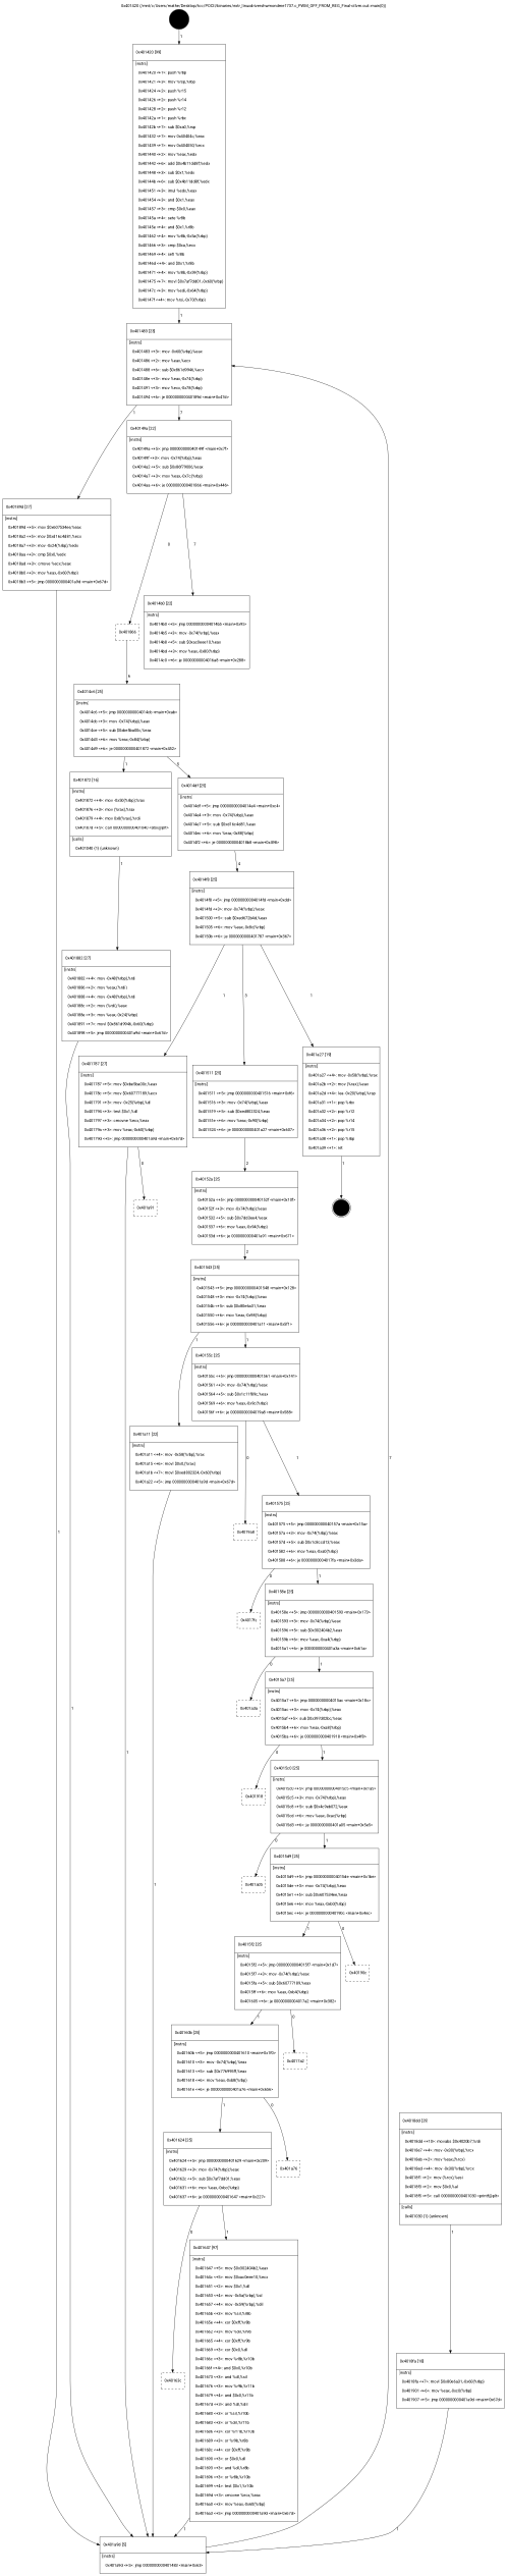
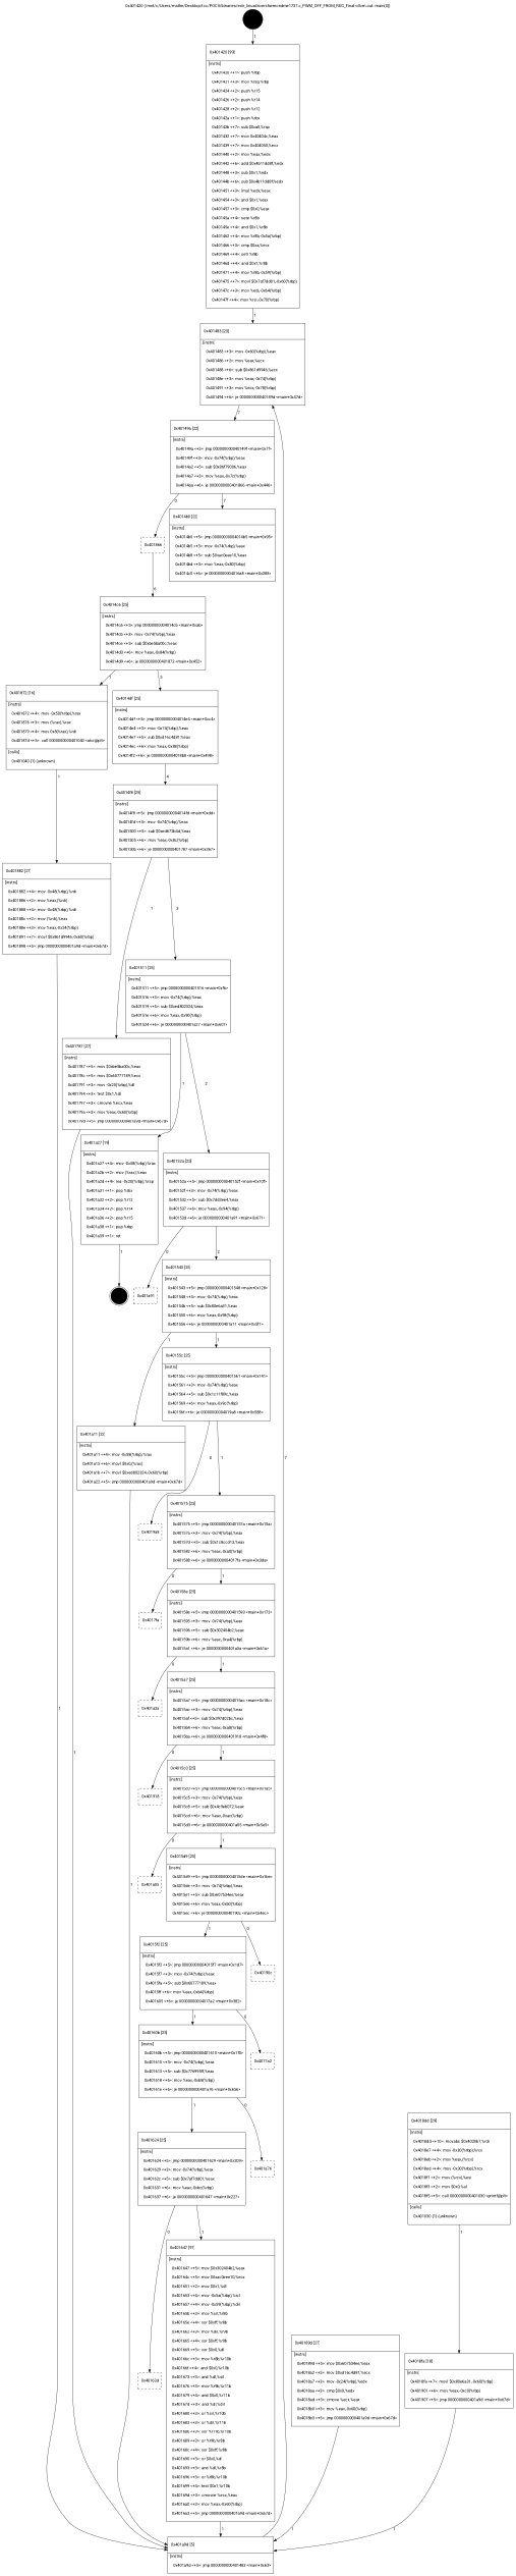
  digraph {
    fontname=Roboto
    label="0x401420 (/mnt/c/Users/mathe/Desktop/tcc/POCII/binaries/extr_linuxdrivershwmondme1737.c_PWM_OFF_FROM_REG_Final-ollvm.out::main(0))"
    labelloc=t
    node [fontname=Roboto shape=record]
    edge [fontname=Roboto]
    Entry [fillcolor=black height=0.3 shape=circle style=filled width=0.3]
    n2 [label="{\n     0x401420 [99]\l\n     | [instrs]\l\n     &nbsp;&nbsp;0x401420 \<+1\>: push %rbp\l\n     &nbsp;&nbsp;0x401421 \<+3\>: mov %rsp,%rbp\l\n     &nbsp;&nbsp;0x401424 \<+2\>: push %r15\l\n     &nbsp;&nbsp;0x401426 \<+2\>: push %r14\l\n     &nbsp;&nbsp;0x401428 \<+2\>: push %r12\l\n     &nbsp;&nbsp;0x40142a \<+1\>: push %rbx\l\n     &nbsp;&nbsp;0x40142b \<+7\>: sub $0xa0,%rsp\l\n     &nbsp;&nbsp;0x401432 \<+7\>: mov 0x40404c,%eax\l\n     &nbsp;&nbsp;0x401439 \<+7\>: mov 0x404050,%ecx\l\n     &nbsp;&nbsp;0x401440 \<+2\>: mov %eax,%edx\l\n     &nbsp;&nbsp;0x401442 \<+6\>: add $0x4b11dd8f,%edx\l\n     &nbsp;&nbsp;0x401448 \<+3\>: sub $0x1,%edx\l\n     &nbsp;&nbsp;0x40144b \<+6\>: sub $0x4b11dd8f,%edx\l\n     &nbsp;&nbsp;0x401451 \<+3\>: imul %edx,%eax\l\n     &nbsp;&nbsp;0x401454 \<+3\>: and $0x1,%eax\l\n     &nbsp;&nbsp;0x401457 \<+3\>: cmp $0x0,%eax\l\n     &nbsp;&nbsp;0x40145a \<+4\>: sete %r8b\l\n     &nbsp;&nbsp;0x40145e \<+4\>: and $0x1,%r8b\l\n     &nbsp;&nbsp;0x401462 \<+4\>: mov %r8b,-0x5a(%rbp)\l\n     &nbsp;&nbsp;0x401466 \<+3\>: cmp $0xa,%ecx\l\n     &nbsp;&nbsp;0x401469 \<+4\>: setl %r8b\l\n     &nbsp;&nbsp;0x40146d \<+4\>: and $0x1,%r8b\l\n     &nbsp;&nbsp;0x401471 \<+4\>: mov %r8b,-0x59(%rbp)\l\n     &nbsp;&nbsp;0x401475 \<+7\>: movl $0x7af7dd01,-0x60(%rbp)\l\n     &nbsp;&nbsp;0x40147c \<+3\>: mov %edi,-0x64(%rbp)\l\n     &nbsp;&nbsp;0x40147f \<+4\>: mov %rsi,-0x70(%rbp)\l\n  }"]
    n3 [label="{\n     0x401483 [23]\l\n     | [instrs]\l\n     &nbsp;&nbsp;0x401483 \<+3\>: mov -0x60(%rbp),%eax\l\n     &nbsp;&nbsp;0x401486 \<+2\>: mov %eax,%ecx\l\n     &nbsp;&nbsp;0x401488 \<+6\>: sub $0x861d9946,%ecx\l\n     &nbsp;&nbsp;0x40148e \<+3\>: mov %eax,-0x74(%rbp)\l\n     &nbsp;&nbsp;0x401491 \<+3\>: mov %ecx,-0x78(%rbp)\l\n     &nbsp;&nbsp;0x401494 \<+6\>: je 000000000040189d \<main+0x47d\>\l\n  }"]
    n4 [label="{\n     0x40189d [27]\l\n     | [instrs]\l\n     &nbsp;&nbsp;0x40189d \<+5\>: mov $0x607534ee,%eax\l\n     &nbsp;&nbsp;0x4018a2 \<+5\>: mov $0xd16c4d81,%ecx\l\n     &nbsp;&nbsp;0x4018a7 \<+3\>: mov -0x24(%rbp),%edx\l\n     &nbsp;&nbsp;0x4018aa \<+3\>: cmp $0x0,%edx\l\n     &nbsp;&nbsp;0x4018ad \<+3\>: cmove %ecx,%eax\l\n     &nbsp;&nbsp;0x4018b0 \<+3\>: mov %eax,-0x60(%rbp)\l\n     &nbsp;&nbsp;0x4018b3 \<+5\>: jmp 0000000000401a9d \<main+0x67d\>\l\n  }"]
    n5 [label="{\n     0x40149a [22]\l\n     | [instrs]\l\n     &nbsp;&nbsp;0x40149a \<+5\>: jmp 000000000040149f \<main+0x7f\>\l\n     &nbsp;&nbsp;0x40149f \<+3\>: mov -0x74(%rbp),%eax\l\n     &nbsp;&nbsp;0x4014a2 \<+5\>: sub $0x86f79006,%eax\l\n     &nbsp;&nbsp;0x4014a7 \<+3\>: mov %eax,-0x7c(%rbp)\l\n     &nbsp;&nbsp;0x4014aa \<+6\>: je 0000000000401866 \<main+0x446\>\l\n  }"]
    n6 [label="{\n     0x401a9d [5]\l\n     | [instrs]\l\n     &nbsp;&nbsp;0x401a9d \<+5\>: jmp 0000000000401483 \<main+0x63\>\l\n  }"]
    n7 [label="{\n     0x401866\l\n  }" style=dashed]
    n8 [label="{\n     0x4014b0 [22]\l\n     | [instrs]\l\n     &nbsp;&nbsp;0x4014b0 \<+5\>: jmp 00000000004014b5 \<main+0x95\>\l\n     &nbsp;&nbsp;0x4014b5 \<+3\>: mov -0x74(%rbp),%eax\l\n     &nbsp;&nbsp;0x4014b8 \<+5\>: sub $0xac0eee10,%eax\l\n     &nbsp;&nbsp;0x4014bd \<+3\>: mov %eax,-0x80(%rbp)\l\n     &nbsp;&nbsp;0x4014c0 \<+6\>: je 00000000004016a8 \<main+0x288\>\l\n  }"]
    n9 [label="{\n     0x4014c6 [25]\l\n     | [instrs]\l\n     &nbsp;&nbsp;0x4014c6 \<+5\>: jmp 00000000004014cb \<main+0xab\>\l\n     &nbsp;&nbsp;0x4014cb \<+3\>: mov -0x74(%rbp),%eax\l\n     &nbsp;&nbsp;0x4014ce \<+5\>: sub $0xbe5ba00c,%eax\l\n     &nbsp;&nbsp;0x4014d3 \<+6\>: mov %eax,-0x84(%rbp)\l\n     &nbsp;&nbsp;0x4014d9 \<+6\>: je 0000000000401872 \<main+0x452\>\l\n  }"]
    Exit [fillcolor=black height=0.3 peripheries=2 shape=circle style=filled width=0.3]
    n11 [label="{\n     0x401872 [16]\l\n     | [instrs]\l\n     &nbsp;&nbsp;0x401872 \<+4\>: mov -0x50(%rbp),%rax\l\n     &nbsp;&nbsp;0x401876 \<+3\>: mov (%rax),%rax\l\n     &nbsp;&nbsp;0x401879 \<+4\>: mov 0x8(%rax),%rdi\l\n     &nbsp;&nbsp;0x40187d \<+5\>: call 0000000000401040 \<atoi@plt\>\l\n     | [calls]\l\n     &nbsp;&nbsp;0x401040 \{1\} (unknown)\l\n  }"]
    n12 [label="{\n     0x4014df [25]\l\n     | [instrs]\l\n     &nbsp;&nbsp;0x4014df \<+5\>: jmp 00000000004014e4 \<main+0xc4\>\l\n     &nbsp;&nbsp;0x4014e4 \<+3\>: mov -0x74(%rbp),%eax\l\n     &nbsp;&nbsp;0x4014e7 \<+5\>: sub $0xd16c4d81,%eax\l\n     &nbsp;&nbsp;0x4014ec \<+6\>: mov %eax,-0x88(%rbp)\l\n     &nbsp;&nbsp;0x4014f2 \<+6\>: je 00000000004018b8 \<main+0x498\>\l\n  }"]
    n13 [label="{\n     0x4018fa [18]\l\n     | [instrs]\l\n     &nbsp;&nbsp;0x4018fa \<+7\>: movl $0x80e6a31,-0x60(%rbp)\l\n     &nbsp;&nbsp;0x401901 \<+6\>: mov %eax,-0xc0(%rbp)\l\n     &nbsp;&nbsp;0x401907 \<+5\>: jmp 0000000000401a9d \<main+0x67d\>\l\n  }"]
    n14 [label="{\n     0x401882 [27]\l\n     | [instrs]\l\n     &nbsp;&nbsp;0x401882 \<+4\>: mov -0x48(%rbp),%rdi\l\n     &nbsp;&nbsp;0x401886 \<+2\>: mov %eax,(%rdi)\l\n     &nbsp;&nbsp;0x401888 \<+4\>: mov -0x48(%rbp),%rdi\l\n     &nbsp;&nbsp;0x40188c \<+2\>: mov (%rdi),%eax\l\n     &nbsp;&nbsp;0x40188e \<+3\>: mov %eax,-0x24(%rbp)\l\n     &nbsp;&nbsp;0x401891 \<+7\>: movl $0x861d9946,-0x60(%rbp)\l\n     &nbsp;&nbsp;0x401898 \<+5\>: jmp 0000000000401a9d \<main+0x67d\>\l\n  }"]
    n15 [label="{\n     0x4014f8 [25]\l\n     | [instrs]\l\n     &nbsp;&nbsp;0x4014f8 \<+5\>: jmp 00000000004014fd \<main+0xdd\>\l\n     &nbsp;&nbsp;0x4014fd \<+3\>: mov -0x74(%rbp),%eax\l\n     &nbsp;&nbsp;0x401500 \<+5\>: sub $0xed672b4d,%eax\l\n     &nbsp;&nbsp;0x401505 \<+6\>: mov %eax,-0x8c(%rbp)\l\n     &nbsp;&nbsp;0x40150b \<+6\>: je 0000000000401787 \<main+0x367\>\l\n  }"]
    n16 [label="{\n     0x4018dd [29]\l\n     | [instrs]\l\n     &nbsp;&nbsp;0x4018dd \<+10\>: movabs $0x4020b7,%rdi\l\n     &nbsp;&nbsp;0x4018e7 \<+4\>: mov -0x30(%rbp),%rcx\l\n     &nbsp;&nbsp;0x4018eb \<+2\>: mov %eax,(%rcx)\l\n     &nbsp;&nbsp;0x4018ed \<+4\>: mov -0x30(%rbp),%rcx\l\n     &nbsp;&nbsp;0x4018f1 \<+2\>: mov (%rcx),%esi\l\n     &nbsp;&nbsp;0x4018f3 \<+2\>: mov $0x0,%al\l\n     &nbsp;&nbsp;0x4018f5 \<+5\>: call 0000000000401030 \<printf@plt\>\l\n     | [calls]\l\n     &nbsp;&nbsp;0x401030 \{1\} (unknown)\l\n  }"]
    n17 [label="{\n     0x401787 [27]\l\n     | [instrs]\l\n     &nbsp;&nbsp;0x401787 \<+5\>: mov $0xbe5ba00c,%eax\l\n     &nbsp;&nbsp;0x40178c \<+5\>: mov $0x60777189,%ecx\l\n     &nbsp;&nbsp;0x401791 \<+3\>: mov -0x25(%rbp),%dl\l\n     &nbsp;&nbsp;0x401794 \<+3\>: test $0x1,%dl\l\n     &nbsp;&nbsp;0x401797 \<+3\>: cmovne %ecx,%eax\l\n     &nbsp;&nbsp;0x40179a \<+3\>: mov %eax,-0x60(%rbp)\l\n     &nbsp;&nbsp;0x40179d \<+5\>: jmp 0000000000401a9d \<main+0x67d\>\l\n  }"]
    n18 [label="{\n     0x401511 [25]\l\n     | [instrs]\l\n     &nbsp;&nbsp;0x401511 \<+5\>: jmp 0000000000401516 \<main+0xf6\>\l\n     &nbsp;&nbsp;0x401516 \<+3\>: mov -0x74(%rbp),%eax\l\n     &nbsp;&nbsp;0x401519 \<+5\>: sub $0xed802324,%eax\l\n     &nbsp;&nbsp;0x40151e \<+6\>: mov %eax,-0x90(%rbp)\l\n     &nbsp;&nbsp;0x401524 \<+6\>: je 0000000000401a27 \<main+0x607\>\l\n  }"]
    n19 [label="{\n     0x401a27 [19]\l\n     | [instrs]\l\n     &nbsp;&nbsp;0x401a27 \<+4\>: mov -0x58(%rbp),%rax\l\n     &nbsp;&nbsp;0x401a2b \<+2\>: mov (%rax),%eax\l\n     &nbsp;&nbsp;0x401a2d \<+4\>: lea -0x20(%rbp),%rsp\l\n     &nbsp;&nbsp;0x401a31 \<+1\>: pop %rbx\l\n     &nbsp;&nbsp;0x401a32 \<+2\>: pop %r12\l\n     &nbsp;&nbsp;0x401a34 \<+2\>: pop %r14\l\n     &nbsp;&nbsp;0x401a36 \<+2\>: pop %r15\l\n     &nbsp;&nbsp;0x401a38 \<+1\>: pop %rbp\l\n     &nbsp;&nbsp;0x401a39 \<+1\>: ret\l\n  }"]
    n20 [label="{\n     0x40152a [25]\l\n     | [instrs]\l\n     &nbsp;&nbsp;0x40152a \<+5\>: jmp 000000000040152f \<main+0x10f\>\l\n     &nbsp;&nbsp;0x40152f \<+3\>: mov -0x74(%rbp),%eax\l\n     &nbsp;&nbsp;0x401532 \<+5\>: sub $0x7dd3ee4,%eax\l\n     &nbsp;&nbsp;0x401537 \<+6\>: mov %eax,-0x94(%rbp)\l\n     &nbsp;&nbsp;0x40153d \<+6\>: je 0000000000401a91 \<main+0x671\>\l\n  }"]
    n21 [label="{\n     0x401a91\l\n  }" style=dashed]
    n22 [label="{\n     0x401543 [25]\l\n     | [instrs]\l\n     &nbsp;&nbsp;0x401543 \<+5\>: jmp 0000000000401548 \<main+0x128\>\l\n     &nbsp;&nbsp;0x401548 \<+3\>: mov -0x74(%rbp),%eax\l\n     &nbsp;&nbsp;0x40154b \<+5\>: sub $0x80e6a31,%eax\l\n     &nbsp;&nbsp;0x401550 \<+6\>: mov %eax,-0x98(%rbp)\l\n     &nbsp;&nbsp;0x401556 \<+6\>: je 0000000000401a11 \<main+0x5f1\>\l\n  }"]
    n23 [label="{\n     0x401a11 [22]\l\n     | [instrs]\l\n     &nbsp;&nbsp;0x401a11 \<+4\>: mov -0x58(%rbp),%rax\l\n     &nbsp;&nbsp;0x401a15 \<+6\>: movl $0x0,(%rax)\l\n     &nbsp;&nbsp;0x401a1b \<+7\>: movl $0xed802324,-0x60(%rbp)\l\n     &nbsp;&nbsp;0x401a22 \<+5\>: jmp 0000000000401a9d \<main+0x67d\>\l\n  }"]
    n24 [label="{\n     0x40155c [25]\l\n     | [instrs]\l\n     &nbsp;&nbsp;0x40155c \<+5\>: jmp 0000000000401561 \<main+0x141\>\l\n     &nbsp;&nbsp;0x401561 \<+3\>: mov -0x74(%rbp),%eax\l\n     &nbsp;&nbsp;0x401564 \<+5\>: sub $0x1c11f89c,%eax\l\n     &nbsp;&nbsp;0x401569 \<+6\>: mov %eax,-0x9c(%rbp)\l\n     &nbsp;&nbsp;0x40156f \<+6\>: je 00000000004019a8 \<main+0x588\>\l\n  }"]
    n25 [label="{\n     0x40163d\l\n  }" style=dashed]
    n26 [label="{\n     0x4019a8\l\n  }" style=dashed]
    n27 [label="{\n     0x401575 [25]\l\n     | [instrs]\l\n     &nbsp;&nbsp;0x401575 \<+5\>: jmp 000000000040157a \<main+0x15a\>\l\n     &nbsp;&nbsp;0x40157a \<+3\>: mov -0x74(%rbp),%eax\l\n     &nbsp;&nbsp;0x40157d \<+5\>: sub $0x1c8ccd13,%eax\l\n     &nbsp;&nbsp;0x401582 \<+6\>: mov %eax,-0xa0(%rbp)\l\n     &nbsp;&nbsp;0x401588 \<+6\>: je 00000000004017fa \<main+0x3da\>\l\n  }"]
    n28 [label="{\n     0x401647 [97]\l\n     | [instrs]\l\n     &nbsp;&nbsp;0x401647 \<+5\>: mov $0x302404b2,%eax\l\n     &nbsp;&nbsp;0x40164c \<+5\>: mov $0xac0eee10,%ecx\l\n     &nbsp;&nbsp;0x401651 \<+2\>: mov $0x1,%dl\l\n     &nbsp;&nbsp;0x401653 \<+4\>: mov -0x5a(%rbp),%sil\l\n     &nbsp;&nbsp;0x401657 \<+4\>: mov -0x59(%rbp),%dil\l\n     &nbsp;&nbsp;0x40165b \<+3\>: mov %sil,%r8b\l\n     &nbsp;&nbsp;0x40165e \<+4\>: xor $0xff,%r8b\l\n     &nbsp;&nbsp;0x401662 \<+3\>: mov %dil,%r9b\l\n     &nbsp;&nbsp;0x401665 \<+4\>: xor $0xff,%r9b\l\n     &nbsp;&nbsp;0x401669 \<+3\>: xor $0x0,%dl\l\n     &nbsp;&nbsp;0x40166c \<+3\>: mov %r8b,%r10b\l\n     &nbsp;&nbsp;0x40166f \<+4\>: and $0x0,%r10b\l\n     &nbsp;&nbsp;0x401673 \<+3\>: and %dl,%sil\l\n     &nbsp;&nbsp;0x401676 \<+3\>: mov %r9b,%r11b\l\n     &nbsp;&nbsp;0x401679 \<+4\>: and $0x0,%r11b\l\n     &nbsp;&nbsp;0x40167d \<+3\>: and %dl,%dil\l\n     &nbsp;&nbsp;0x401680 \<+3\>: or %sil,%r10b\l\n     &nbsp;&nbsp;0x401683 \<+3\>: or %dil,%r11b\l\n     &nbsp;&nbsp;0x401686 \<+3\>: xor %r11b,%r10b\l\n     &nbsp;&nbsp;0x401689 \<+3\>: or %r9b,%r8b\l\n     &nbsp;&nbsp;0x40168c \<+4\>: xor $0xff,%r8b\l\n     &nbsp;&nbsp;0x401690 \<+3\>: or $0x0,%dl\l\n     &nbsp;&nbsp;0x401693 \<+3\>: and %dl,%r8b\l\n     &nbsp;&nbsp;0x401696 \<+3\>: or %r8b,%r10b\l\n     &nbsp;&nbsp;0x401699 \<+4\>: test $0x1,%r10b\l\n     &nbsp;&nbsp;0x40169d \<+3\>: cmovne %ecx,%eax\l\n     &nbsp;&nbsp;0x4016a0 \<+3\>: mov %eax,-0x60(%rbp)\l\n     &nbsp;&nbsp;0x4016a3 \<+5\>: jmp 0000000000401a9d \<main+0x67d\>\l\n  }"]
    n29 [label="{\n     0x4017fa\l\n  }" style=dashed]
    n30 [label="{\n     0x40158e [25]\l\n     | [instrs]\l\n     &nbsp;&nbsp;0x40158e \<+5\>: jmp 0000000000401593 \<main+0x173\>\l\n     &nbsp;&nbsp;0x401593 \<+3\>: mov -0x74(%rbp),%eax\l\n     &nbsp;&nbsp;0x401596 \<+5\>: sub $0x302404b2,%eax\l\n     &nbsp;&nbsp;0x40159b \<+6\>: mov %eax,-0xa4(%rbp)\l\n     &nbsp;&nbsp;0x4015a1 \<+6\>: je 0000000000401a3a \<main+0x61a\>\l\n  }"]
    n31 [label="{\n     0x401624 [25]\l\n     | [instrs]\l\n     &nbsp;&nbsp;0x401624 \<+5\>: jmp 0000000000401629 \<main+0x209\>\l\n     &nbsp;&nbsp;0x401629 \<+3\>: mov -0x74(%rbp),%eax\l\n     &nbsp;&nbsp;0x40162c \<+5\>: sub $0x7af7dd01,%eax\l\n     &nbsp;&nbsp;0x401631 \<+6\>: mov %eax,-0xbc(%rbp)\l\n     &nbsp;&nbsp;0x401637 \<+6\>: je 0000000000401647 \<main+0x227\>\l\n  }"]
    n32 [label="{\n     0x401a3a\l\n  }" style=dashed]
    n33 [label="{\n     0x4015a7 [25]\l\n     | [instrs]\l\n     &nbsp;&nbsp;0x4015a7 \<+5\>: jmp 00000000004015ac \<main+0x18c\>\l\n     &nbsp;&nbsp;0x4015ac \<+3\>: mov -0x74(%rbp),%eax\l\n     &nbsp;&nbsp;0x4015af \<+5\>: sub $0x397d02bc,%eax\l\n     &nbsp;&nbsp;0x4015b4 \<+6\>: mov %eax,-0xa8(%rbp)\l\n     &nbsp;&nbsp;0x4015ba \<+6\>: je 0000000000401918 \<main+0x4f8\>\l\n  }"]
    n34 [label="{\n     0x401a76\l\n  }" style=dashed]
    n35 [label="{\n     0x401918\l\n  }" style=dashed]
    n36 [label="{\n     0x4015c0 [25]\l\n     | [instrs]\l\n     &nbsp;&nbsp;0x4015c0 \<+5\>: jmp 00000000004015c5 \<main+0x1a5\>\l\n     &nbsp;&nbsp;0x4015c5 \<+3\>: mov -0x74(%rbp),%eax\l\n     &nbsp;&nbsp;0x4015c8 \<+5\>: sub $0x4c9eb072,%eax\l\n     &nbsp;&nbsp;0x4015cd \<+6\>: mov %eax,-0xac(%rbp)\l\n     &nbsp;&nbsp;0x4015d3 \<+6\>: je 0000000000401a05 \<main+0x5e5\>\l\n  }"]
    n37 [label="{\n     0x40160b [25]\l\n     | [instrs]\l\n     &nbsp;&nbsp;0x40160b \<+5\>: jmp 0000000000401610 \<main+0x1f0\>\l\n     &nbsp;&nbsp;0x401610 \<+3\>: mov -0x74(%rbp),%eax\l\n     &nbsp;&nbsp;0x401613 \<+5\>: sub $0x776995ff,%eax\l\n     &nbsp;&nbsp;0x401618 \<+6\>: mov %eax,-0xb8(%rbp)\l\n     &nbsp;&nbsp;0x40161e \<+6\>: je 0000000000401a76 \<main+0x656\>\l\n  }"]
    n38 [label="{\n     0x401a05\l\n  }" style=dashed]
    n39 [label="{\n     0x4015d9 [25]\l\n     | [instrs]\l\n     &nbsp;&nbsp;0x4015d9 \<+5\>: jmp 00000000004015de \<main+0x1be\>\l\n     &nbsp;&nbsp;0x4015de \<+3\>: mov -0x74(%rbp),%eax\l\n     &nbsp;&nbsp;0x4015e1 \<+5\>: sub $0x607534ee,%eax\l\n     &nbsp;&nbsp;0x4015e6 \<+6\>: mov %eax,-0xb0(%rbp)\l\n     &nbsp;&nbsp;0x4015ec \<+6\>: je 000000000040190c \<main+0x4ec\>\l\n  }"]
    n40 [label="{\n     0x4017a2\l\n  }" style=dashed]
    n41 [label="{\n     0x4015f2 [25]\l\n     | [instrs]\l\n     &nbsp;&nbsp;0x4015f2 \<+5\>: jmp 00000000004015f7 \<main+0x1d7\>\l\n     &nbsp;&nbsp;0x4015f7 \<+3\>: mov -0x74(%rbp),%eax\l\n     &nbsp;&nbsp;0x4015fa \<+5\>: sub $0x60777189,%eax\l\n     &nbsp;&nbsp;0x4015ff \<+6\>: mov %eax,-0xb4(%rbp)\l\n     &nbsp;&nbsp;0x401605 \<+6\>: je 00000000004017a2 \<main+0x382\>\l\n  }"]
    n42 [label="{\n     0x40190c\l\n  }" style=dashed]
    Entry -> n2 [label=" 1"]
    n2 -> n3 [label=" 1"]
-   n3 -> n4 [label=" 1"]
    n3 -> n5 [label=" 7"]
    n4 -> n6 [label=" 1"]
    n5 -> n7 [label=" 0"]
    n5 -> n8 [label=" 7"]
    n6 -> n3 [label=" 7"]
    n7 -> n9 [label=" 6"]
    n9 -> n11 [label=" 1"]
    n9 -> n12 [label=" 5"]
    n11 -> n14 [label=" 1"]
    n12 -> n15 [label=" 4"]
    n13 -> n6 [label=" 1"]
    n14 -> n6 [label=" 1"]
    n15 -> n17 [label=" 1"]
    n15 -> n18 [label=" 3"]
    n16 -> n13 [label=" 1"]
    n17 -> n6 [label=" 1"]
-   n15 -> n19 [label=" 1"]
+   n18 -> n19 [label=" 1"]
    n18 -> n20 [label=" 2"]
    n19 -> Exit [label=" 1"]
-   n17 -> n21 [label=" 0"]
+   n20 -> n21 [label=" 0"]
    n20 -> n22 [label=" 2"]
    n22 -> n23 [label=" 1"]
    n22 -> n24 [label=" 1"]
    n23 -> n6 [label=" 1"]
    n24 -> n26 [label=" 0"]
    n24 -> n27 [label=" 1"]
    n27 -> n29 [label=" 0"]
    n27 -> n30 [label=" 1"]
    n28 -> n6 [label=" 1"]
    n30 -> n32 [label=" 0"]
    n30 -> n33 [label=" 1"]
    n31 -> n25 [label=" 0"]
    n31 -> n28 [label=" 1"]
    n33 -> n35 [label=" 0"]
    n33 -> n36 [label=" 1"]
    n36 -> n38 [label=" 0"]
    n36 -> n39 [label=" 1"]
    n37 -> n31 [label=" 1"]
    n37 -> n34 [label=" 0"]
    n39 -> n41 [label=" 1"]
    n39 -> n42 [label=" 0"]
    n41 -> n37 [label=" 1"]
    n41 -> n40 [label=" 0"]
  }
